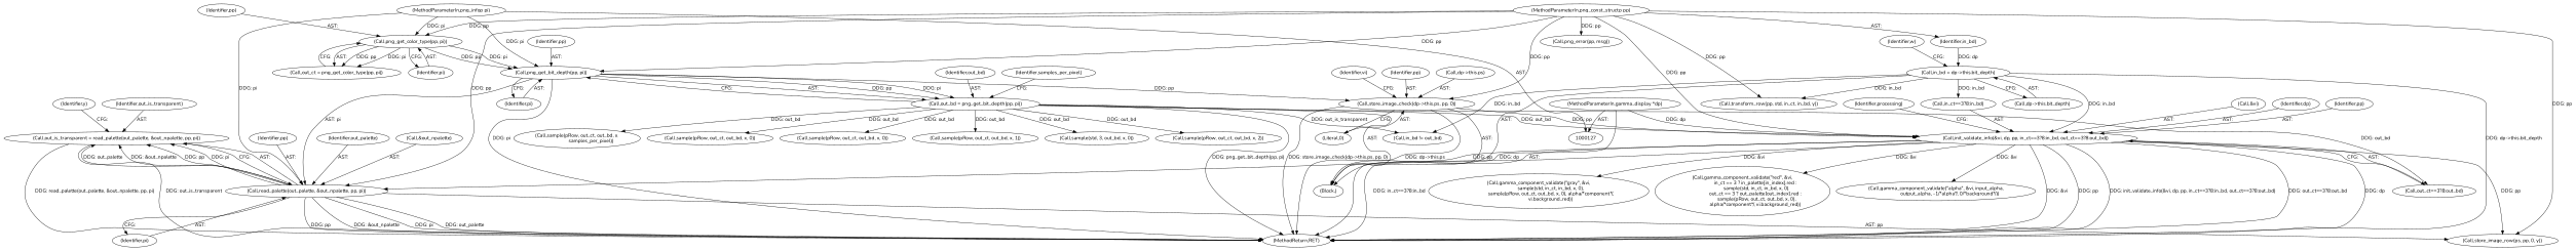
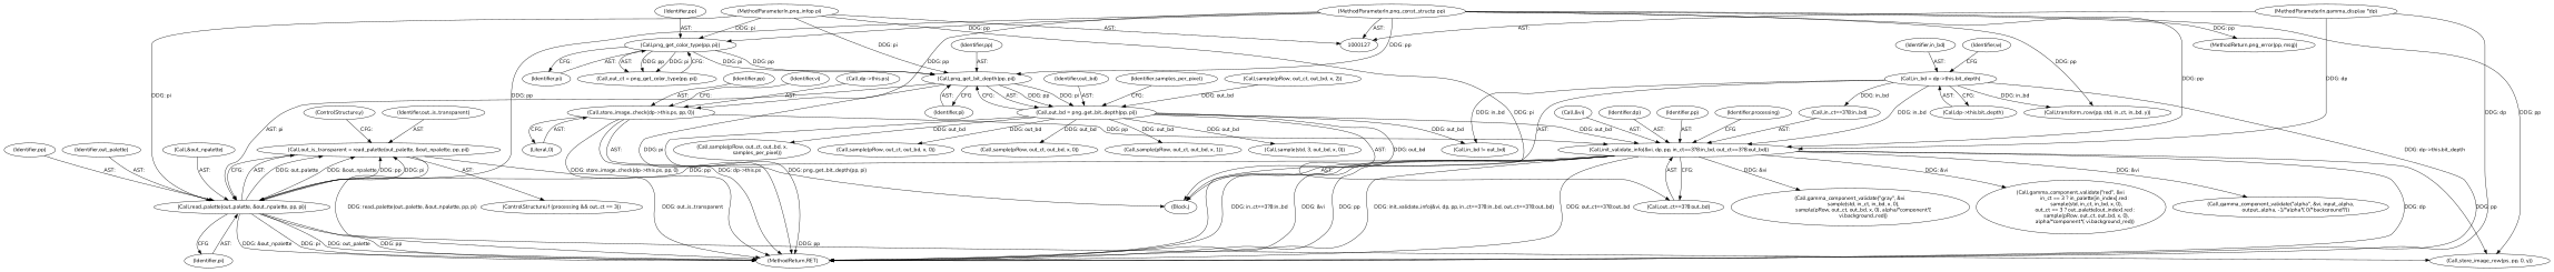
  digraph {
    fontname=Nunito
    node [fontname=Nunito]
    edge [fontname=Nunito]
    n1 [label="(Call,out_is_transparent = read_palette(out_palette, &out_npalette, pp, pi))"]
    n2 [label="(Call,read_palette(out_palette, &out_npalette, pp, pi))"]
+   n3 [label="(ControlStructure,if (processing && out_ct == 3))"]
    n4 [label="(MethodReturn,RET)"]
    n5 [label="(Identifier,pi)"]
    n6 [label="(Call,store_image_row(ps, pp, 0, y))"]
    n7 [label="(Call,init_validate_info(&vi, dp, pp, in_ct==3?8:in_bd, out_ct==3?8:out_bd))"]
    n8 [label="(Call,gamma_component_validate(\"gray\", &vi,\n                  sample(std, in_ct, in_bd, x, 0),\n                  sample(pRow, out_ct, out_bd, x, 0), alpha/*component*/,\n                  vi.background_red))"]
    n9 [label="(Block,)"]
    n10 [label="(Call,gamma_component_validate(\"red\", &vi,\n                   in_ct == 3 ? in_palette[in_index].red :\n                     sample(std, in_ct, in_bd, x, 0),\n                   out_ct == 3 ? out_palette[out_index].red :\n                     sample(pRow, out_ct, out_bd, x, 0),\n                   alpha/*component*/, vi.background_red))"]
    n11 [label="(Call,gamma_component_validate(\"alpha\", &vi, input_alpha,\n                     output_alpha, -1/*alpha*/, 0/*background*/))"]
    n12 [label="(Call,out_ct==3?8:out_bd)"]
    n13 [label="(MethodParameterIn,gamma_display *dp)"]
    n14 [label=1000127]
    n15 [label="(Call,store_image_check(dp->this.ps, pp, 0))"]
    n16 [label="(Literal,0)"]
    n17 [label="(Call,png_get_bit_depth(pp, pi))"]
    n18 [label="(Call,out_bd = png_get_bit_depth(pp, pi))"]
    n19 [label="(Identifier,pi)"]
    n20 [label="(Call,in_bd != out_bd)"]
    n21 [label="(Call,sample(pRow, out_ct, out_bd, x,\n                     samples_per_pixel))"]
    n22 [label="(Call,sample(pRow, out_ct, out_bd, x, 0))"]
    n23 [label="(Call,sample(pRow, out_ct, out_bd, x, 0))"]
    n24 [label="(Call,sample(pRow, out_ct, out_bd, x, 1))"]
    n25 [label="(Call,sample(std, 3, out_bd, x, 0))"]
    n26 [label="(Call,sample(pRow, out_ct, out_bd, x, 2))"]
    n27 [label="(Call,png_get_color_type(pp, pi))"]
    n28 [label="(Identifier,pi)"]
    n29 [label="(Call,out_ct = png_get_color_type(pp, pi))"]
    n30 [label="(MethodParameterIn,png_const_structp pp)"]
-   n31 [label="(Call,png_error(pp, msg))"]
+   n31 [label="(MethodReturn,png_error(pp, msg))"]
    n32 [label="(Call,transform_row(pp, std, in_ct, in_bd, y))"]
    n33 [label="(MethodParameterIn,png_infop pi)"]
    n34 [label="(Call,in_bd = dp->this.bit_depth)"]
    n35 [label="(Call,dp->this.bit_depth)"]
    n36 [label="(Call,in_ct==3?8:in_bd)"]
    n37 [label="(Identifier,out_bd)"]
-   n38 [label="(Identifier,y)"]
+   n38 [label="(ControlStructure,y)"]
    n39 [label="(Call,&vi)"]
    n40 [label="(Identifier,dp)"]
    n41 [label="(Identifier,pp)"]
    n42 [label="(Identifier,pp)"]
    n43 [label="(Identifier,out_palette)"]
    n44 [label="(Identifier,pp)"]
    n45 [label="(Identifier,out_is_transparent)"]
    n46 [label="(Identifier,vi)"]
    n47 [label="(Identifier,samples_per_pixel)"]
    n48 [label="(Identifier,pp)"]
    n49 [label="(Call,dp->this.ps)"]
    n50 [label="(Identifier,pp)"]
    n51 [label="(Identifier,processing)"]
    n52 [label="(Call,&out_npalette)"]
    n53 [label="(Identifier,w)"]
    n54 [label="(Identifier,in_bd)"]
    n1 -> n2 [label="CFG: "]
+   n1 -> n3 [label="AST: "]
    n1 -> n4 [label="DDG: read_palette(out_palette, &out_npalette, pp, pi)"]
    n1 -> n4 [label="DDG: out_is_transparent"]
    n2 -> n1 [label="AST: "]
    n2 -> n1 [label="DDG: out_palette"]
    n2 -> n1 [label="DDG: &out_npalette"]
    n2 -> n1 [label="DDG: pp"]
    n2 -> n1 [label="DDG: pi"]
    n2 -> n4 [label="DDG: pp"]
    n2 -> n4 [label="DDG: &out_npalette"]
    n2 -> n4 [label="DDG: pi"]
    n2 -> n4 [label="DDG: out_palette"]
    n2 -> n5 [label="CFG: "]
-   n2 -> n6 [label="AST: pp"]
+   n2 -> n6 [label="DDG: pp"]
    n5 -> n2 [label="AST: "]
    n7 -> n2 [label="DDG: pp"]
    n7 -> n4 [label="DDG: dp"]
    n7 -> n4 [label="DDG: in_ct==3?8:in_bd"]
    n7 -> n4 [label="DDG: &vi"]
    n7 -> n4 [label="DDG: pp"]
    n7 -> n4 [label="DDG: init_validate_info(&vi, dp, pp, in_ct==3?8:in_bd, out_ct==3?8:out_bd)"]
    n7 -> n4 [label="DDG: out_ct==3?8:out_bd"]
    n7 -> n6 [label="DDG: pp"]
    n7 -> n8 [label="DDG: &vi"]
    n7 -> n9 [label="AST: "]
    n7 -> n10 [label="DDG: &vi"]
    n7 -> n11 [label="DDG: &vi"]
    n7 -> n12 [label="CFG: "]
    n12 -> n7 [label="AST: "]
    n13 -> n4 [label="DDG: dp"]
    n13 -> n7 [label="DDG: dp"]
    n13 -> n14 [label="AST: "]
    n15 -> n4 [label="DDG: dp->this.ps"]
    n15 -> n4 [label="DDG: store_image_check(dp->this.ps, pp, 0)"]
    n15 -> n7 [label="DDG: pp"]
    n15 -> n9 [label="AST: "]
    n15 -> n16 [label="CFG: "]
    n16 -> n15 [label="AST: "]
    n17 -> n2 [label="AST: pi"]
    n17 -> n4 [label="DDG: pi"]
-   n17 -> n15 [label="DDG: pp"]
    n17 -> n18 [label="AST: "]
    n17 -> n18 [label="DDG: pp"]
    n17 -> n18 [label="DDG: pi"]
    n17 -> n19 [label="CFG: "]
    n18 -> n4 [label="DDG: png_get_bit_depth(pp, pi)"]
    n18 -> n7 [label="DDG: out_bd"]
    n18 -> n9 [label="AST: "]
    n18 -> n12 [label="DDG: out_bd"]
    n18 -> n17 [label="CFG: "]
-   n18 -> n20 [label="DDG: out_is_transparent"]
+   n18 -> n20 [label="DDG: out_bd"]
    n18 -> n21 [label="DDG: out_bd"]
    n18 -> n22 [label="DDG: out_bd"]
    n18 -> n23 [label="DDG: out_bd"]
    n18 -> n24 [label="DDG: out_bd"]
    n18 -> n25 [label="DDG: out_bd"]
-   n18 -> n26 [label="DDG: out_bd"]
+   n26 -> n18 [label="DDG: out_bd"]
    n19 -> n17 [label="AST: "]
    n27 -> n17 [label="DDG: pp"]
    n27 -> n17 [label="DDG: pi"]
    n27 -> n28 [label="CFG: "]
    n27 -> n29 [label="AST: "]
    n27 -> n29 [label="DDG: pp"]
    n27 -> n29 [label="DDG: pi"]
    n28 -> n27 [label="AST: "]
    n29 -> n27 [label="CFG: "]
    n30 -> n2 [label="DDG: pp"]
    n30 -> n6 [label="DDG: pp"]
    n30 -> n7 [label="DDG: pp"]
-   n30 -> n54 [label="AST: "]
+   n30 -> n14 [label="AST: "]
    n30 -> n15 [label="DDG: pp"]
    n30 -> n17 [label="DDG: pp"]
    n30 -> n27 [label="DDG: pp"]
    n30 -> n31 [label="DDG: pp"]
    n30 -> n32 [label="DDG: pp"]
    n33 -> n2 [label="DDG: pi"]
+   n33 -> n4 [label="DDG: pi"]
    n33 -> n14 [label="AST: "]
    n33 -> n17 [label="DDG: pi"]
    n33 -> n27 [label="DDG: pi"]
    n34 -> n4 [label="DDG: dp->this.bit_depth"]
    n34 -> n7 [label="DDG: in_bd"]
    n34 -> n9 [label="AST: "]
    n34 -> n20 [label="DDG: in_bd"]
    n34 -> n32 [label="DDG: in_bd"]
    n34 -> n35 [label="CFG: "]
    n34 -> n36 [label="DDG: in_bd"]
    n35 -> n34 [label="AST: "]
    n36 -> n7 [label="AST: "]
    n37 -> n18 [label="AST: "]
    n38 -> n1 [label="CFG: "]
    n39 -> n7 [label="AST: "]
    n40 -> n7 [label="AST: "]
    n41 -> n15 [label="AST: "]
    n42 -> n2 [label="AST: "]
    n43 -> n2 [label="AST: "]
    n44 -> n27 [label="AST: "]
    n45 -> n1 [label="AST: "]
    n46 -> n15 [label="CFG: "]
    n47 -> n18 [label="CFG: "]
    n48 -> n17 [label="AST: "]
    n49 -> n15 [label="AST: "]
    n50 -> n7 [label="AST: "]
    n51 -> n7 [label="CFG: "]
    n52 -> n2 [label="AST: "]
    n53 -> n34 [label="CFG: "]
-   n54 -> n34 [label="DDG: dp"]
+   n54 -> n34 [label="AST: "]
  }
